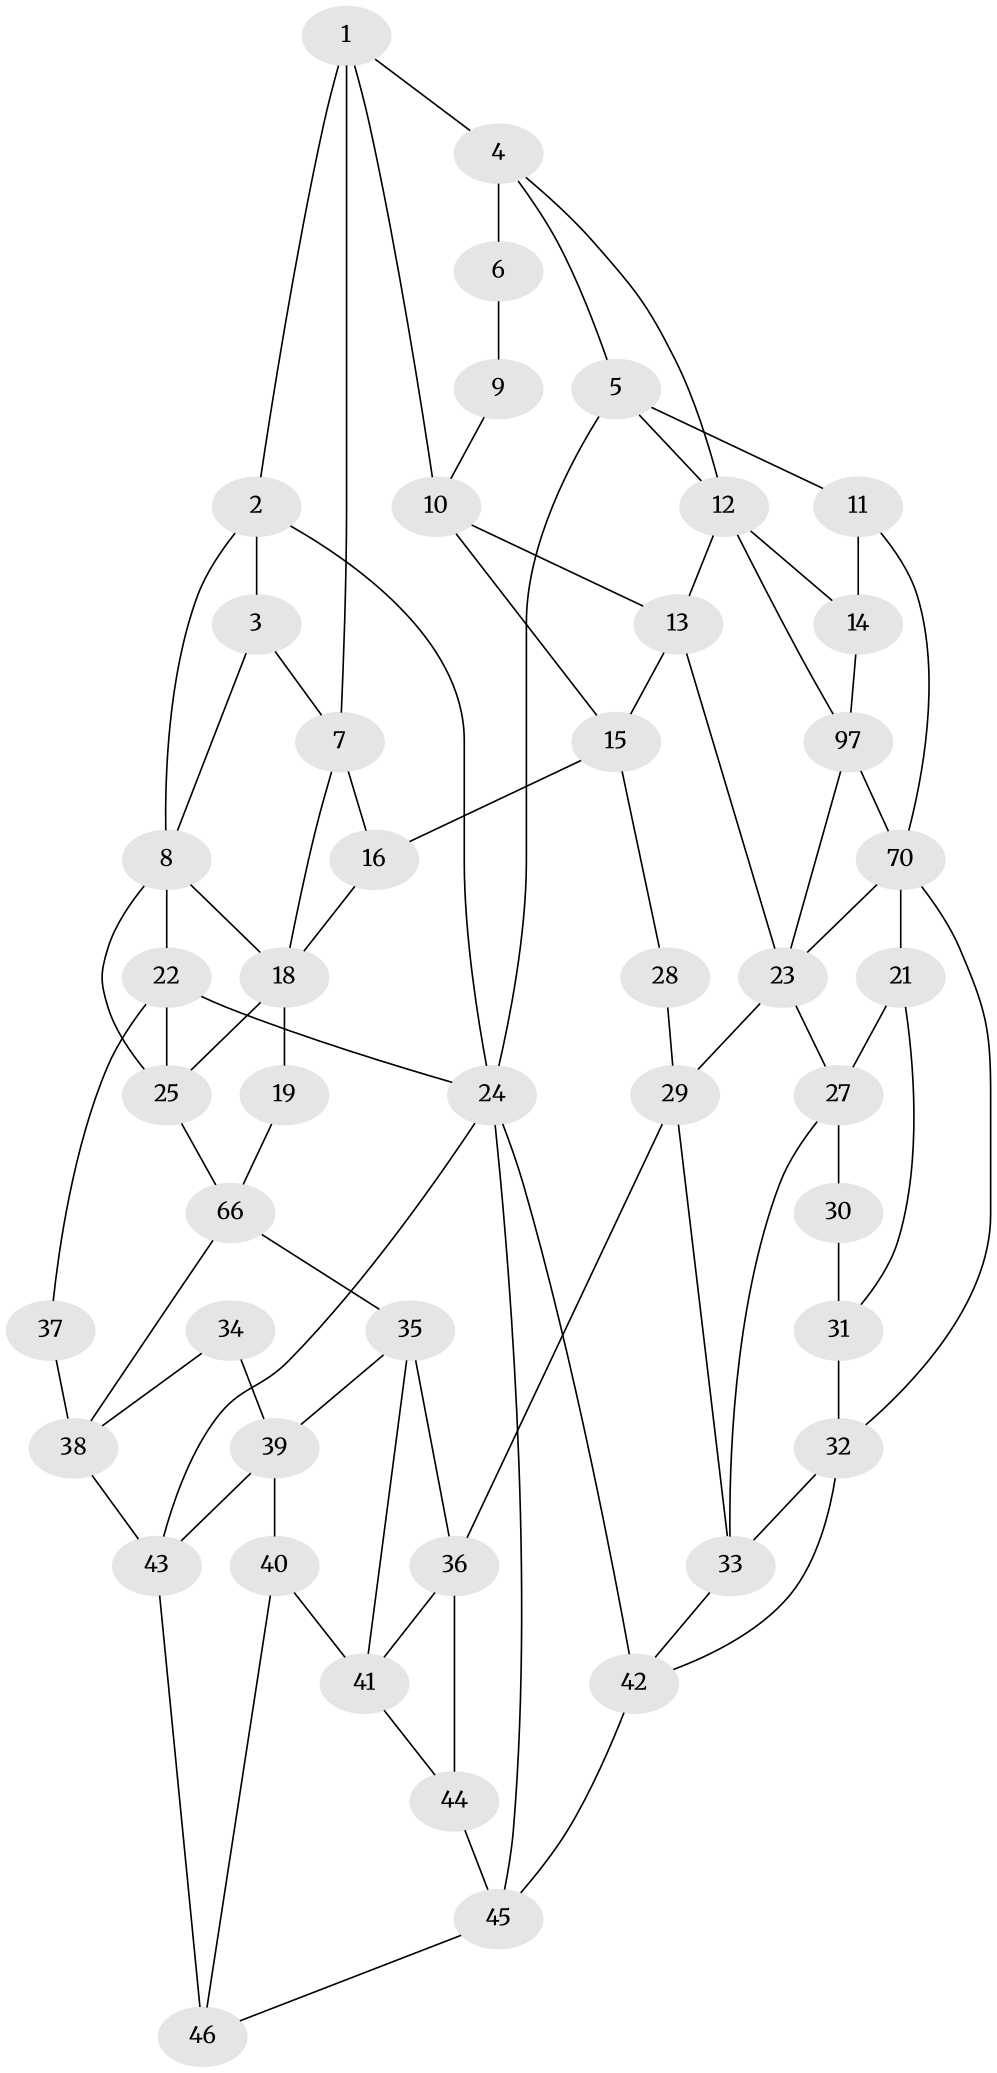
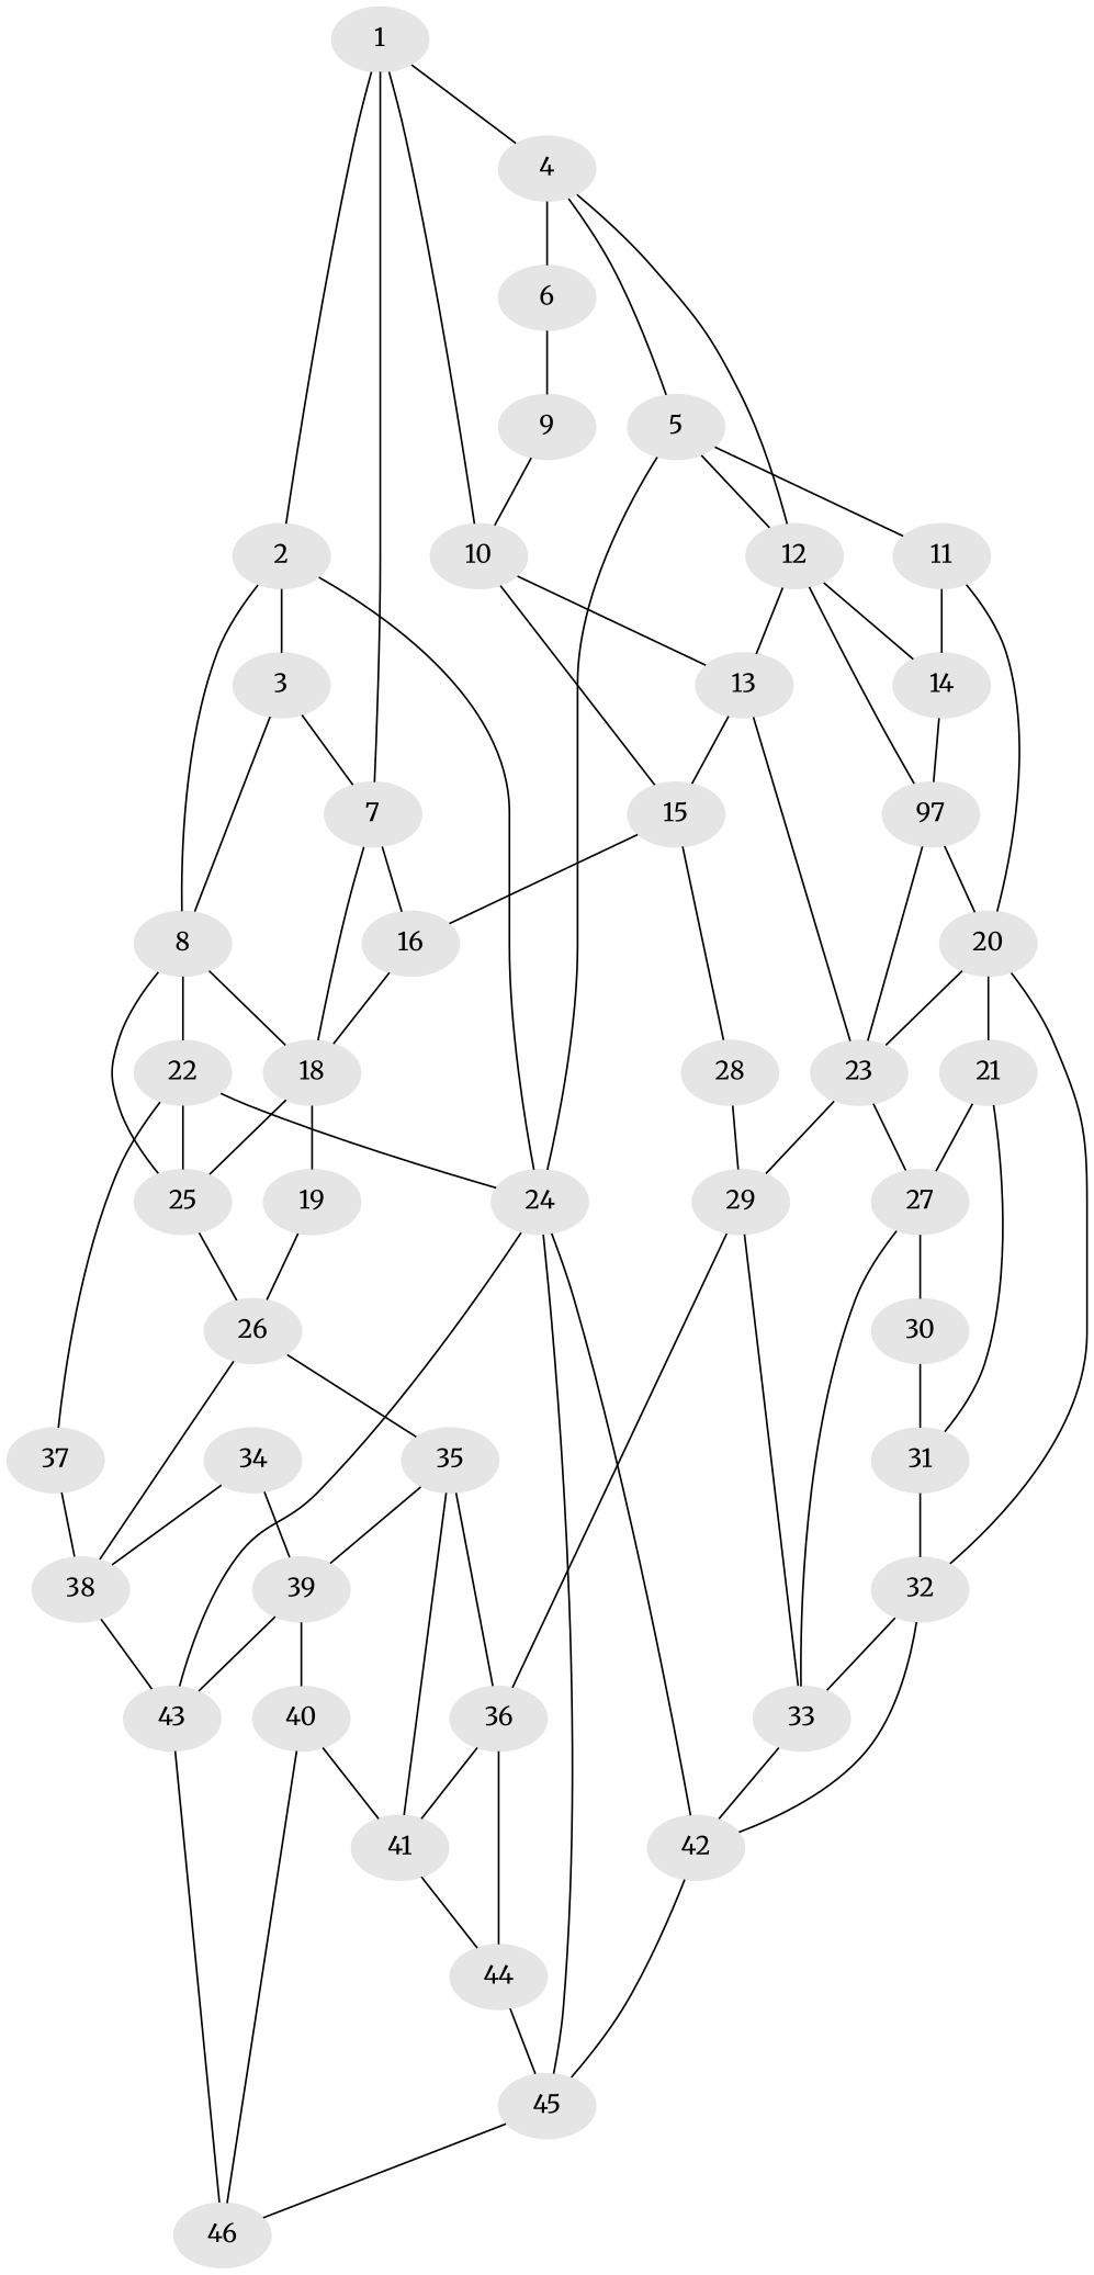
  graph {
    fontname=Merriweather
    node [color=gray90 fontname=Merriweather style=filled]
    edge [fontname=Merriweather weight=1.0]
    1
    2
    4
    7
    10
    3
    8
    24
    5
    6
    12
    16
    18
    13
    15
    22
    25
    42
    43
    45
    11
    9
    14
    n24 [label=97]
-   20 [label=70]
+   20
    19
    37
-   26 [label=66]
+   26
    23
    28
    21
    32
    27
    29
    35
    38
    31
    33
    30
    36
    46
    39
    41
    40
    44
    34
    1 -- 2
    1 -- 4
    1 -- 7 [weight=2.0]
    1 -- 10
    2 -- 3 [weight=2.0]
    2 -- 8
    2 -- 24 [weight=2.0]
    4 -- 5
    4 -- 6 [weight=2.0]
    4 -- 12
    7 -- 16
    7 -- 18
    10 -- 13
    10 -- 15
    3 -- 7 [weight=2.0]
    3 -- 8
    8 -- 18
    8 -- 22
    8 -- 25
    24 -- 42
    24 -- 43
    24 -- 45
    5 -- 24 [weight=2.0]
    5 -- 12
    5 -- 11
    6 -- 9 [weight=2.0]
    12 -- 13
    12 -- 14 [weight=2.0]
    12 -- n24
    16 -- 18
    18 -- 25
    18 -- 19 [weight=2.0]
    13 -- 15
    13 -- 23
    15 -- 16 [weight=2.0]
    15 -- 28
    22 -- 24
    22 -- 25
    22 -- 37
    25 -- 26
    42 -- 45 [weight=2.0]
    43 -- 46 [weight=2.0]
    45 -- 46
    11 -- 14
    11 -- 20
    9 -- 10 [weight=2.0]
    14 -- n24
    n24 -- 20
    n24 -- 23
    20 -- 23
    20 -- 21 [weight=2.0]
    20 -- 32
    19 -- 26 [weight=2.0]
    37 -- 38 [weight=3.0]
    26 -- 35
    26 -- 38
    23 -- 27
    23 -- 29 [weight=2.0]
    28 -- 29 [weight=2.0]
    21 -- 27
    21 -- 31
    32 -- 42
    32 -- 33
    27 -- 33
    27 -- 30 [weight=2.0]
    29 -- 33
    29 -- 36
    35 -- 36
    35 -- 39
    35 -- 41
    38 -- 43
    31 -- 32 [weight=2.0]
    33 -- 42
    30 -- 31 [weight=2.0]
    36 -- 41
    36 -- 44 [weight=2.0]
    39 -- 43
    39 -- 40
    41 -- 44 [weight=2.0]
    40 -- 46
    40 -- 41
    44 -- 45 [weight=2.0]
    34 -- 38
    34 -- 39 [weight=2.0]
  }
